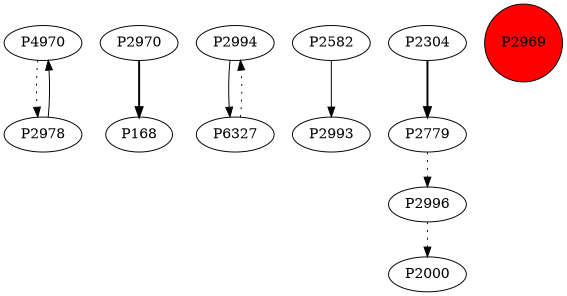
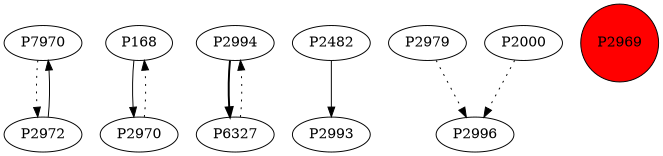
  digraph {
    edge [style=dotted]
-   P4970
-   P2978
+   P4970 [label=P7970]
+   P2978 [label=P2972]
    P168
    P2970
    P2994
    P6327
-   P2482 [label=P2582]
+   P2482
    P2993
-   P2304
-   P2979 [label=P2779]
+   P2979
    P2996
    P2000
    P2969 [fillcolor=red shape=circle style=filled]
    P4970 -> P2978
    P2978 -> P4970 [style=solid]
-   P2970 -> P168 [style=bold]
-   P2994 -> P6327 [style=solid]
+   P168 -> P2970 [style=solid]
+   P2970 -> P168
+   P2994 -> P6327 [style=bold]
    P6327 -> P2994
    P2482 -> P2993 [style=solid]
-   P2304 -> P2979 [style=bold]
    P2979 -> P2996
-   P2996 -> P2000
+   P2000 -> P2996
  }
